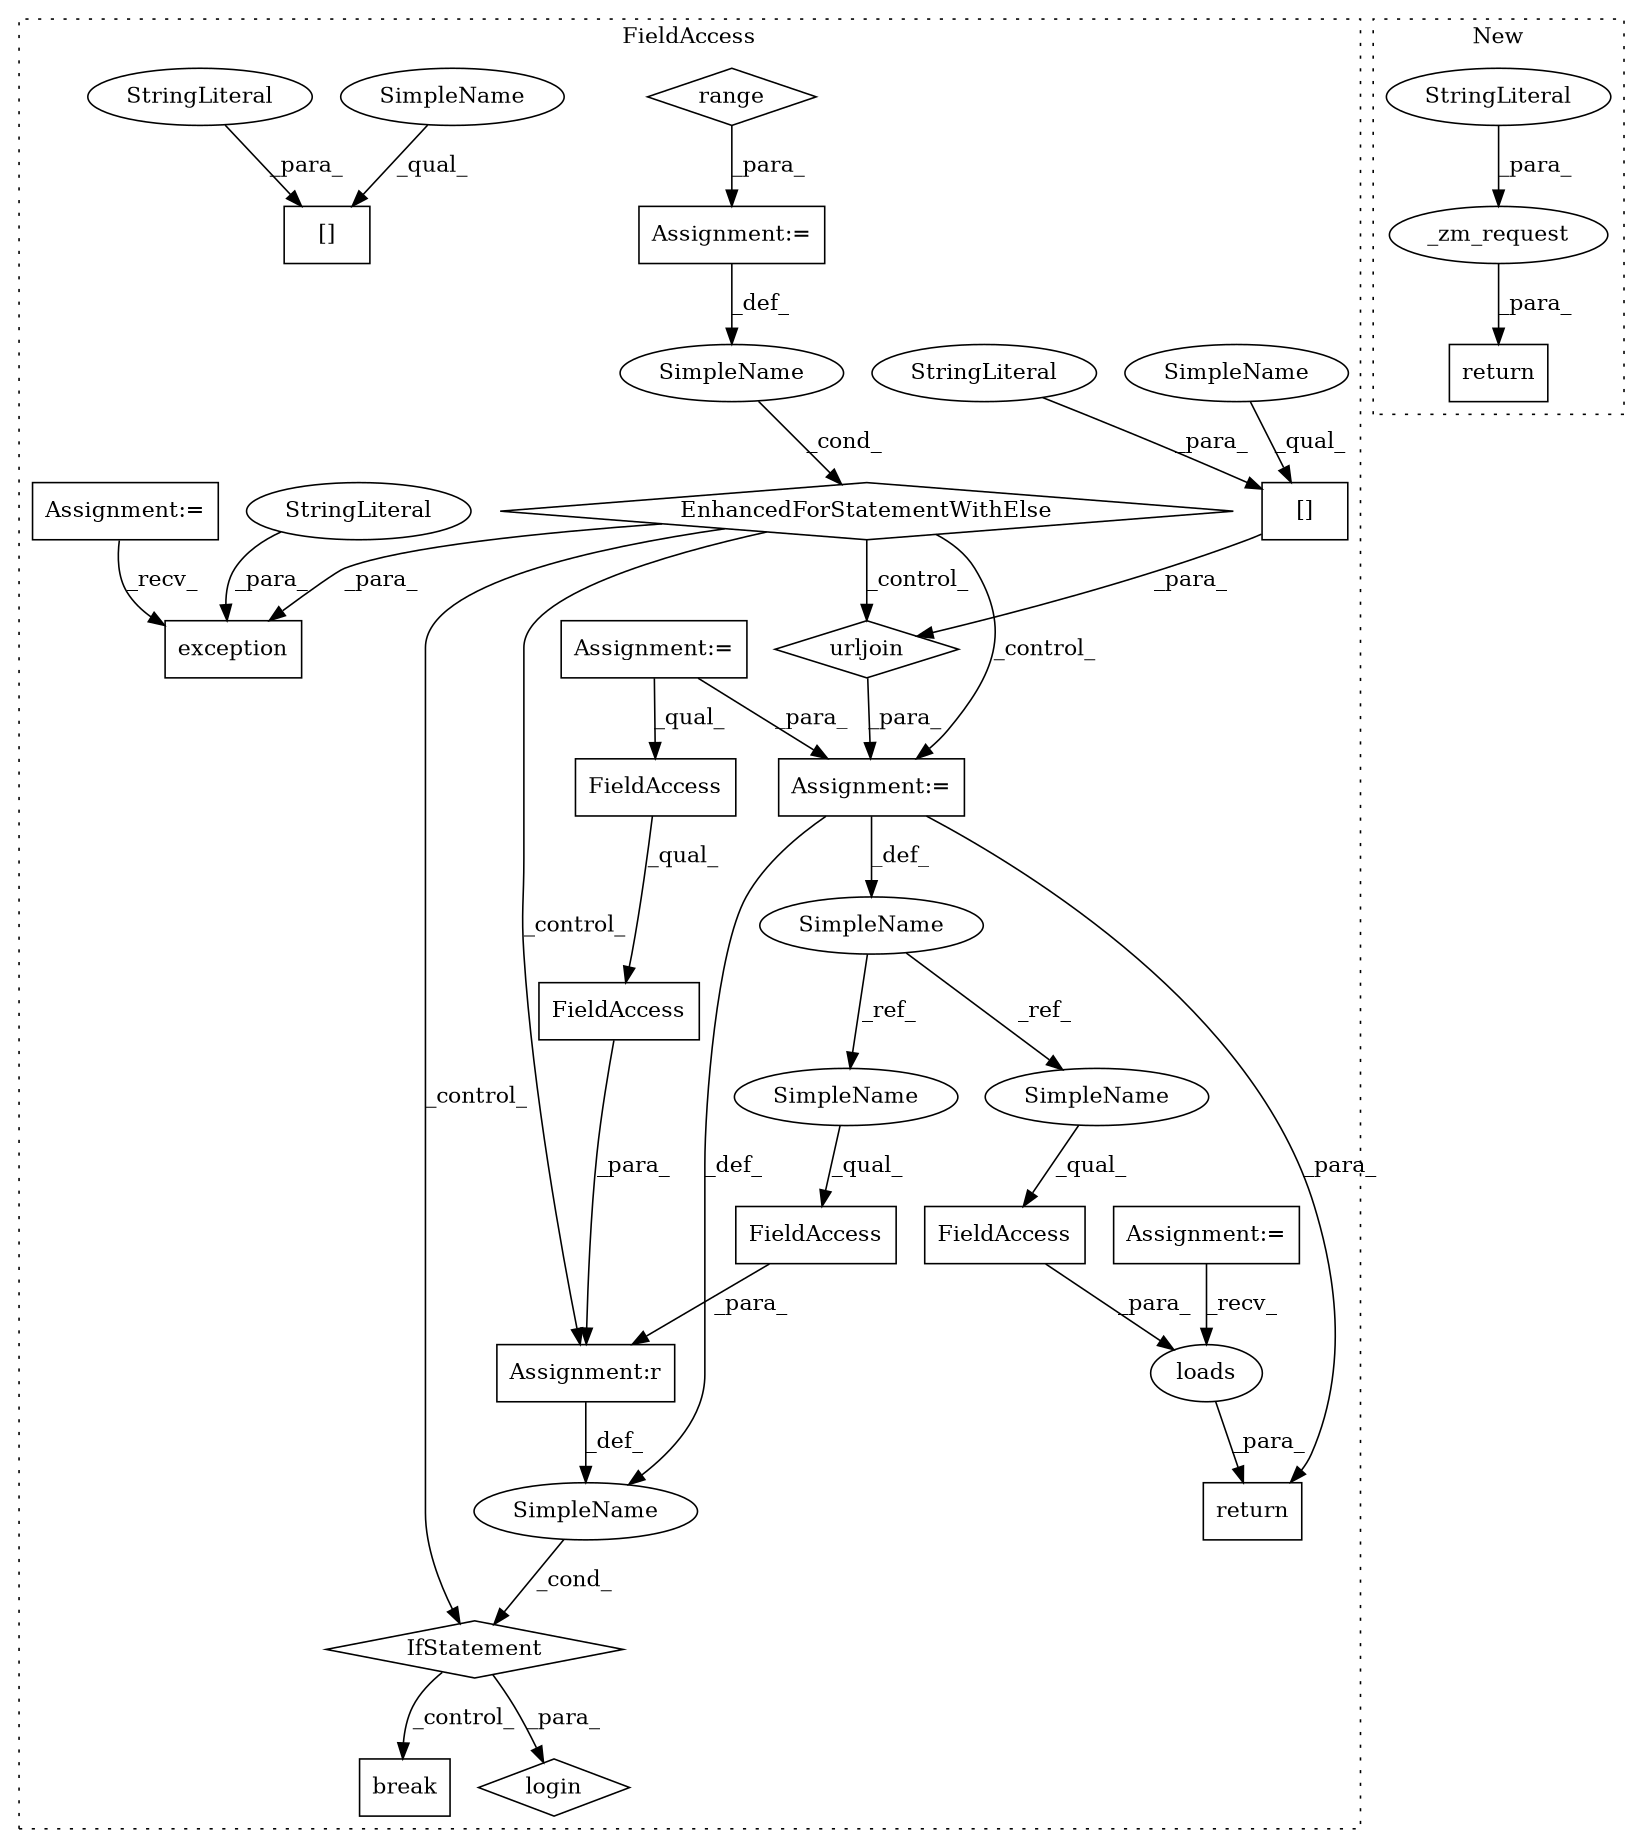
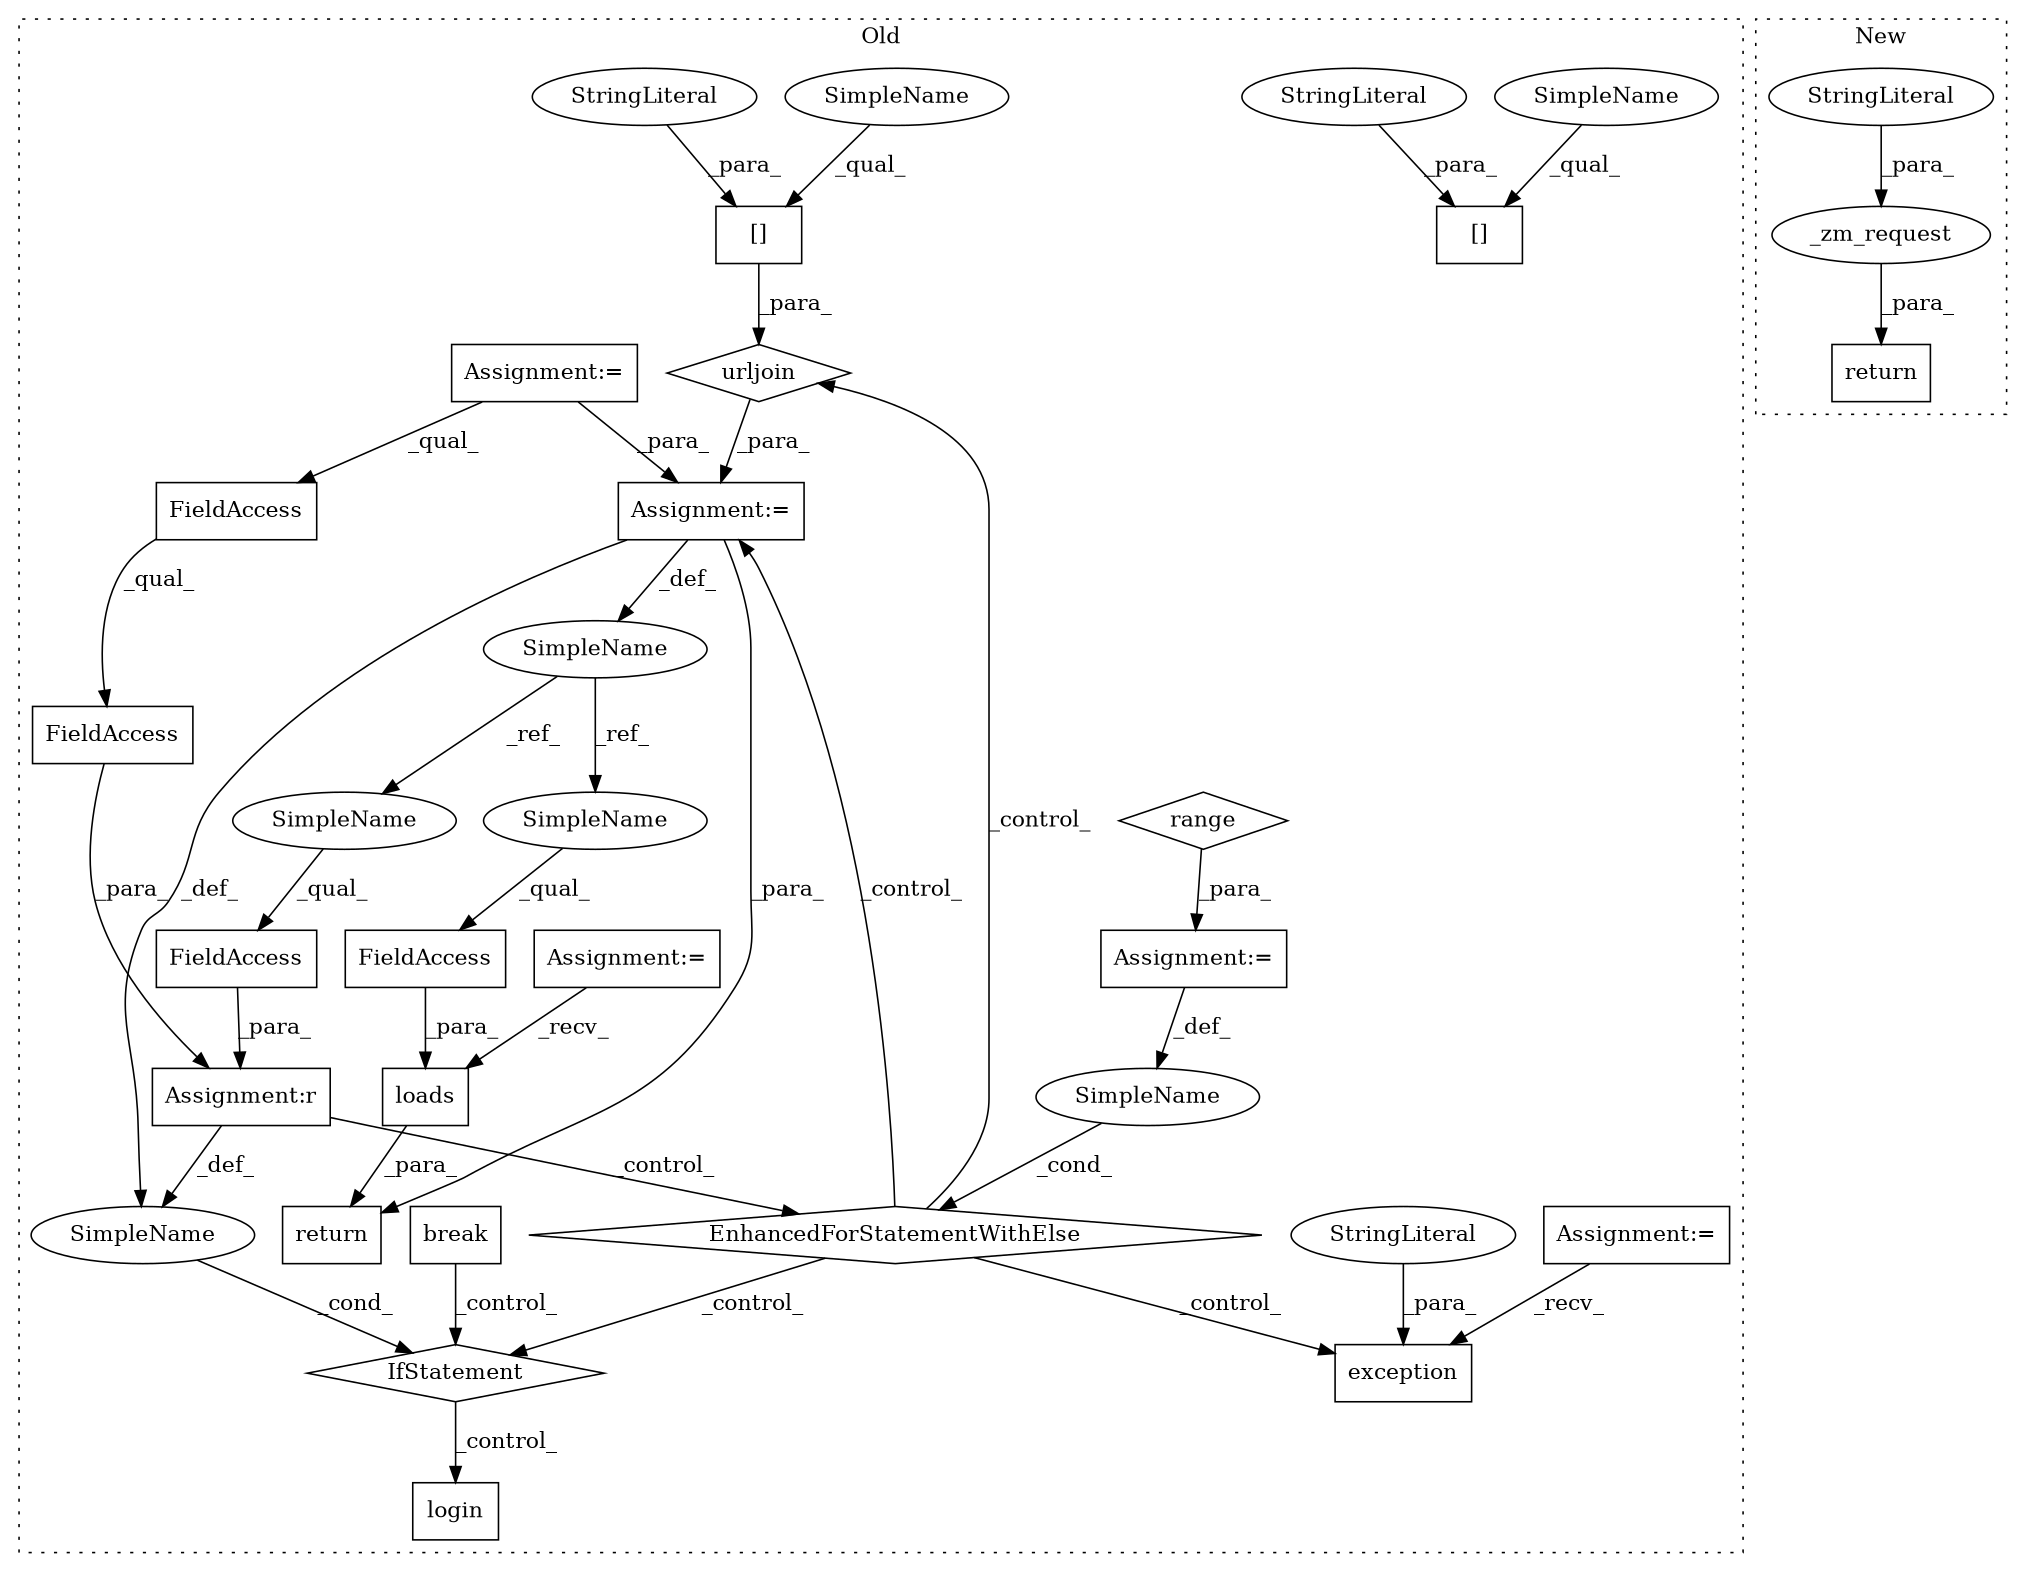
  digraph {
    node [a=42 l=7 s="3154,3235" shape=box]
    n1 [a=2 l="3,1" label="[]" s="3300,3312"]
    n2 [a=2 l="3,1" label="[]" s="3271,3279"]
    n3 [a=32 l="8,1" label=urljoin s="3263,3288" shape=diamond]
    n4 [a=10 l=6 label=break s=3423]
-   n5 [a=32 l="6,1" label=loads s="3547,3561" shape=ellipse]
+   n5 [a=32 l="6,1" label=loads s="3547,3561"]
    n6 [a=32 l="6,1" label=range s="3215,3234" shape=diamond]
    n7 [a=32 l="10,1" label=exception s="3468,3522"]
    n8 [l=1 label=SimpleName s=3211 shape=ellipse]
    n9 [a=27 l=4 label="Assignment:r" s=3357]
    n10 [a=115 l="53,217" label=EnhancedForStatementWithElse shape=diamond]
    n11 [label=SimpleName shape=ellipse l="" s=""]
-   n12 [a=32 label=login s=3390 shape=diamond]
+   n12 [a=32 label=login s=3390]
    n13 [a=22 l=15 label=FieldAccess s=3342]
    n14 [l=3 label=SimpleName s=3245 shape=ellipse]
    n15 [a=22 l=8 label=FieldAccess s=3553]
    n16 [a=22 l=17 label=FieldAccess s=3361]
    n17 [a=22 l=14 label=FieldAccess s=3361]
    n18 [a=25 l="4,2" label=IfStatement s="3338,3378" shape=diamond]
    n19 [a=7 l=4 label="Assignment:=" s=3089]
    n20 [a=7 l="53,217" label="Assignment:="]
    n21 [a=45 l=5 label=StringLiteral s=3274 shape=ellipse]
    n22 [a=7 label="Assignment:=" s=3069]
    n23 [a=7 l=1 label="Assignment:=" s=3248]
    n24 [a=45 l=9 label=StringLiteral s=3303 shape=ellipse]
    n25 [a=45 l=44 label=StringLiteral s=3478 shape=ellipse]
    n26 [a=7 l=8 label="Assignment:=" s=3106]
    n27 [a=41 label=return s=3535]
    n28 [l=3 label=SimpleName s=3342 shape=ellipse]
    n29 [l=3 label=SimpleName s=3553 shape=ellipse]
    n30 [l=2 label=SimpleName s=3300 shape=ellipse]
    n31 [l=2 label=SimpleName s=3271 shape=ellipse]
    n32 [a=32 l="12,1" label=_zm_request s="3243,3279" shape=ellipse]
    n33 [a=45 l=6 label=StringLiteral s=3255 shape=ellipse]
    n34 [a=41 label=return s=3236]
    subgraph cluster_1 {
-     label=FieldAccess
+     label=Old
      style=dotted
      n1
      n2
      n3
      n4
      n5
      n6
      n7
      n8
      n9
      n10
      n11
      n12
      n13
      n14
      n15
      n16
      n17
      n18
      n19
      n20
      n21
      n22
      n23
      n24
      n25
      n26
      n27
      n28
      n29
      n30
      n31
    }
    subgraph cluster_2 {
      label=New
      style=dotted
      n32
      n33
      n34
    }
    n2 -> n3 [label=_para_]
    n3 -> n23 [label=_para_]
    n5 -> n27 [label=_para_]
    n6 -> n20 [label=_para_]
    n8 -> n10 [label=_cond_]
    n9 -> n11 [label=_def_]
    n10 -> n3 [label=_control_]
-   n10 -> n7 [label=_para_]
-   n10 -> n9 [label=_control_]
+   n10 -> n7 [label=_control_]
+   n9 -> n10 [label=_control_]
    n10 -> n18 [label=_control_]
    n10 -> n23 [label=_control_]
    n11 -> n18 [label=_cond_]
    n13 -> n9 [label=_para_]
    n14 -> n28 [label=_ref_]
    n14 -> n29 [label=_ref_]
    n15 -> n5 [label=_para_]
    n16 -> n9 [label=_para_]
    n17 -> n16 [label=_qual_]
-   n18 -> n4 [label=_control_]
-   n18 -> n12 [label=_para_]
+   n4 -> n18 [label=_control_]
+   n18 -> n12 [label=_control_]
    n19 -> n5 [label=_recv_]
    n20 -> n8 [label=_def_]
    n21 -> n2 [label=_para_]
    n22 -> n7 [label=_recv_]
    n23 -> n11 [label=_def_]
    n23 -> n14 [label=_def_]
    n23 -> n27 [label=_para_]
    n24 -> n1 [label=_para_]
    n25 -> n7 [label=_para_]
    n26 -> n17 [label=_qual_]
    n26 -> n23 [label=_para_]
    n28 -> n13 [label=_qual_]
    n29 -> n15 [label=_qual_]
    n30 -> n1 [label=_qual_]
    n31 -> n2 [label=_qual_]
    n32 -> n34 [label=_para_]
    n33 -> n32 [label=_para_]
  }
